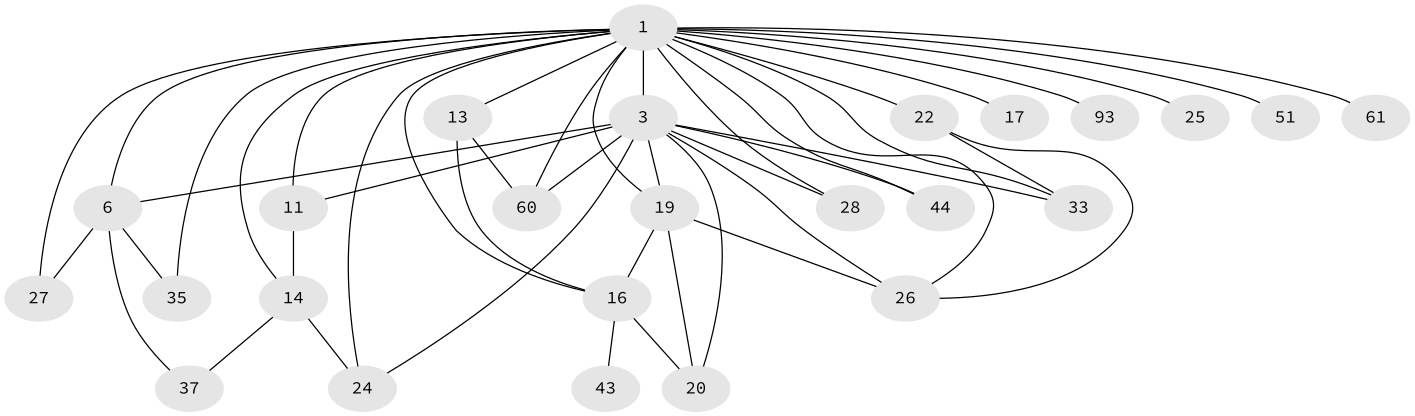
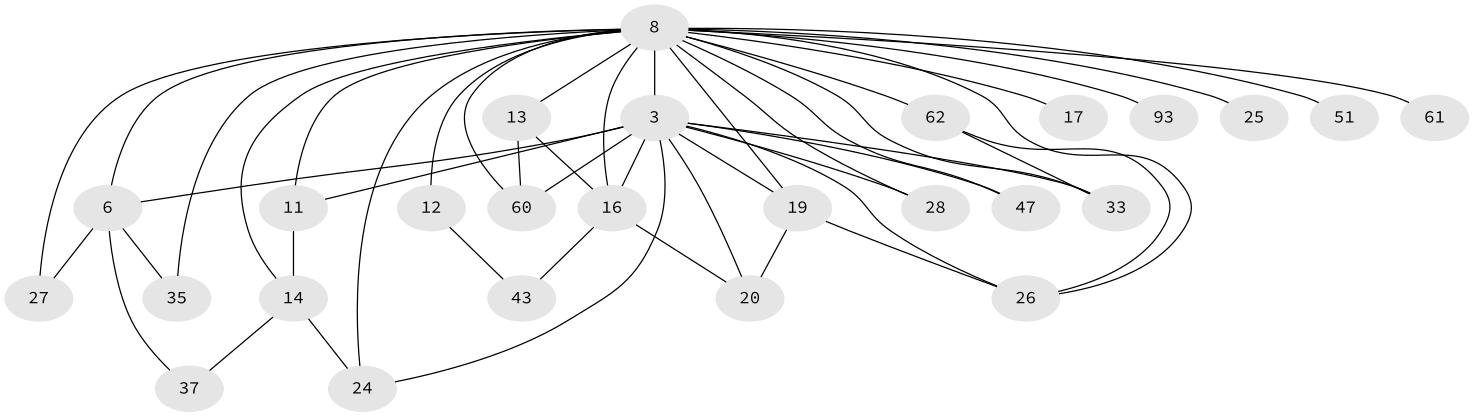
  graph {
    fontname="Source Code Pro"
    node [color=gray90 fontname="Source Code Pro" style=filled]
    edge [fontname="Source Code Pro"]
-   1 [super="+8+2+7"]
+   1 [super="+8+2+7" label=8]
    3 [super="+5+38+48+64+15+47"]
    6 [super="+9+29+40"]
    11 [super="+46"]
+   12
    13
    14
    16 [super="+41"]
    17
    19 [super="+55+57+21"]
-   22
+   22 [label=62]
    n12 [label=93 super="+34"]
    24 [super="+39"]
    25
    26
    27
    28
    33 [super="+45"]
    35
-   44 [super="+49"]
+   44 [super="+49" label=47]
    n21 [label=60]
    51
    61
    20
    37
    43
    1 -- 3 [weight=16]
    1 -- 6 [weight=18]
    1 -- 11 [weight=2]
+   1 -- 12
    1 -- 13
    1 -- 14
    1 -- 16
    1 -- 17 [weight=2]
    1 -- 19 [weight=2]
    1 -- 22 [weight=2]
    1 -- n12 [weight=2]
    1 -- 24
    1 -- 25
    1 -- 26
    1 -- 27
    1 -- 28 [weight=2]
    1 -- 33
    1 -- 35
    1 -- 44
    1 -- n21
    1 -- 51 [weight=2]
    1 -- 61
    3 -- 6 [weight=4]
    3 -- 11
-   19 -- 16 [weight=2]
+   3 -- 16 [weight=2]
    3 -- 19 [weight=3]
    3 -- 24
    3 -- 26
    3 -- 28
    3 -- 33
    3 -- 44 [weight=2]
    3 -- n21
    3 -- 20
    6 -- 27
    6 -- 35
    6 -- 37
    11 -- 14 [weight=2]
+   12 -- 43
    13 -- 16
    13 -- n21
    14 -- 24
    14 -- 37
    16 -- 20
    16 -- 43
    19 -- 26
    19 -- 20
    22 -- 26
    22 -- 33
  }
